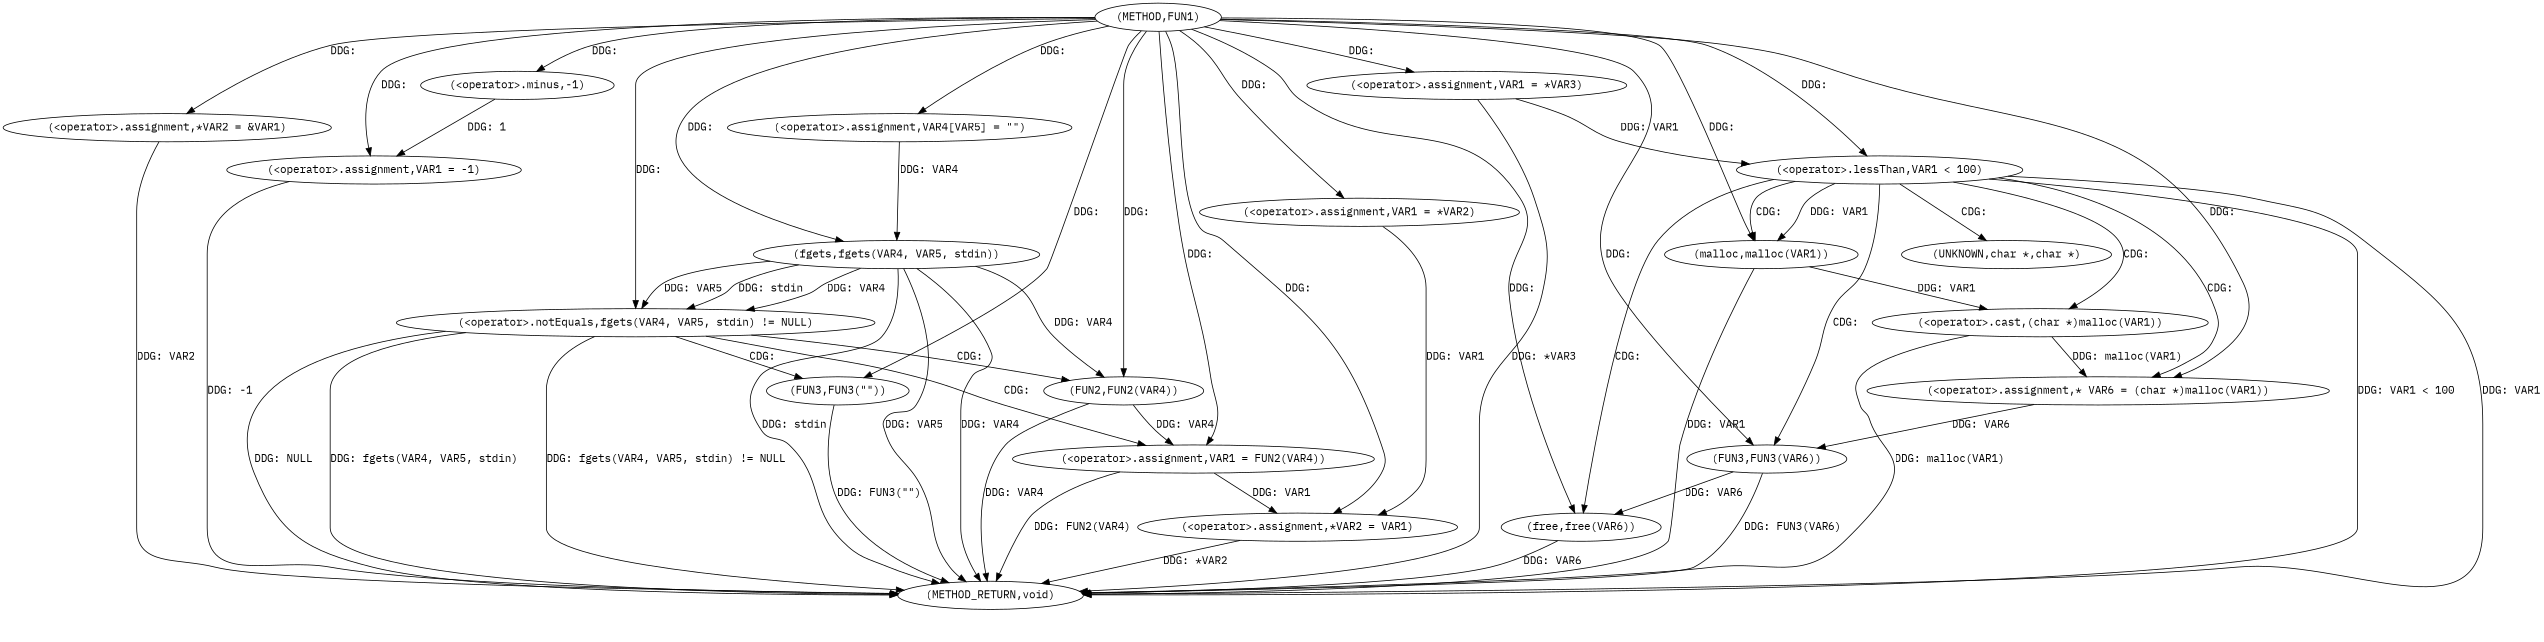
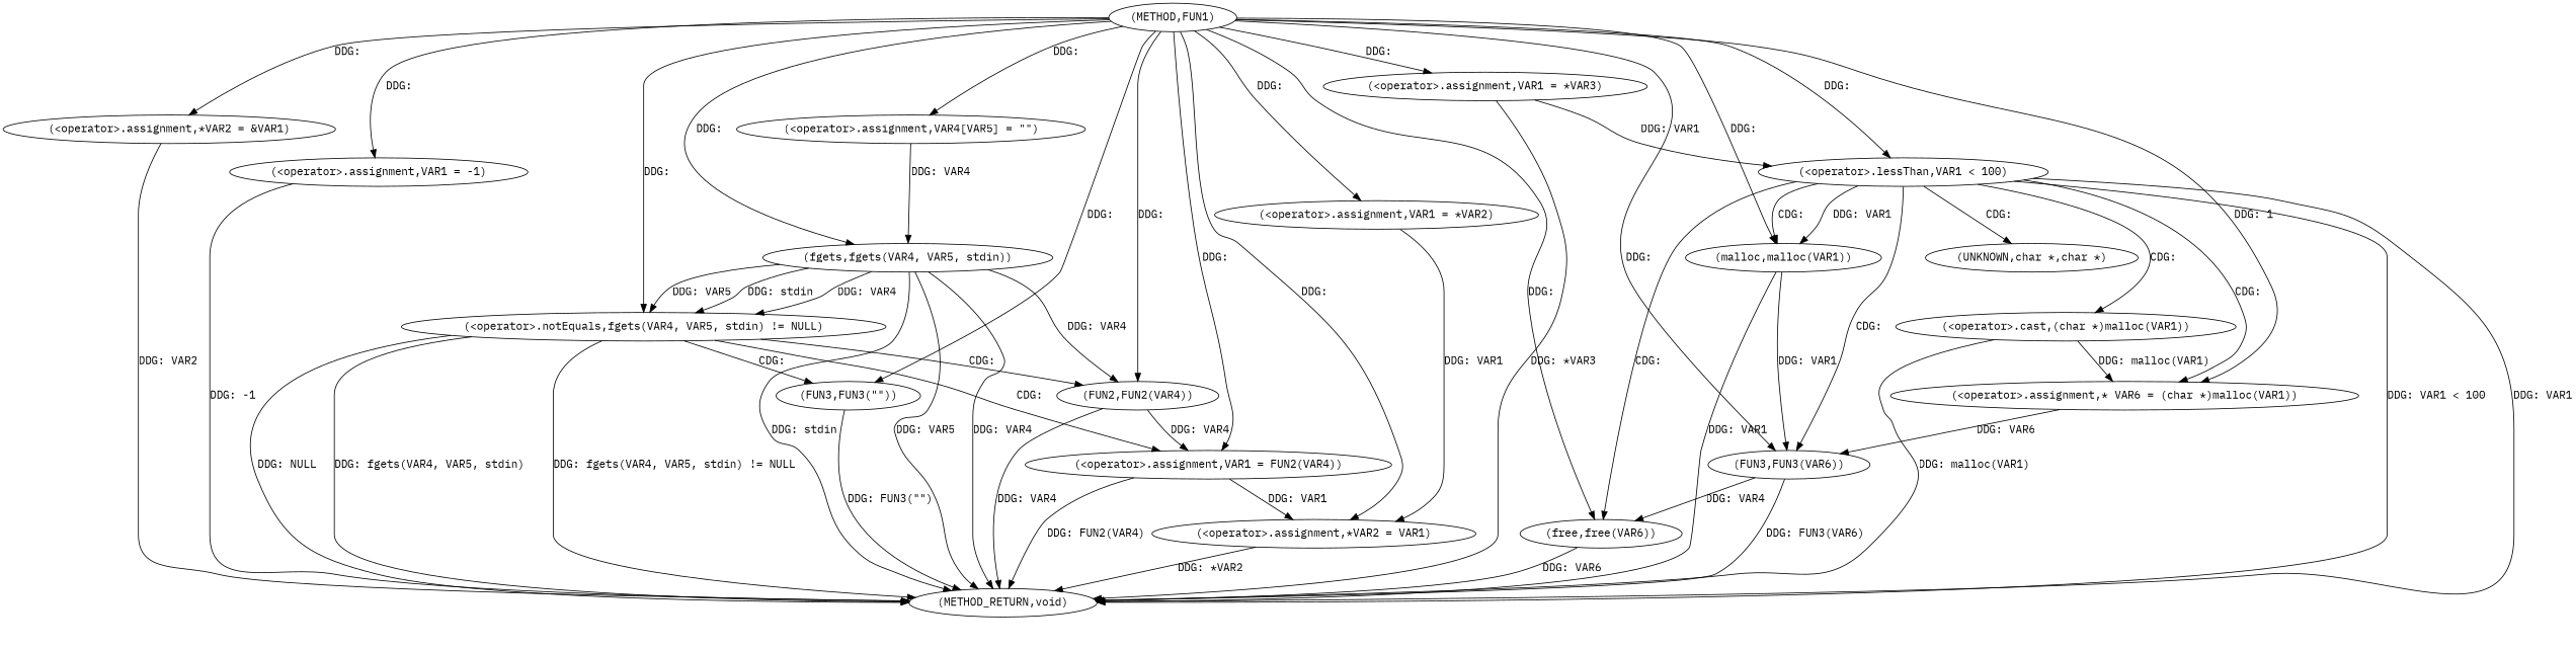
  digraph {
    fontname="IBM Plex Mono"
    node [fontname="IBM Plex Mono"]
    edge [fontname="IBM Plex Mono"]
    n1 [label="(METHOD,FUN1)"]
    n2 [label="(<operator>.assignment,*VAR2 = &VAR1)"]
    n3 [label="(<operator>.assignment,VAR1 = -1)"]
-   n4 [label="(<operator>.minus,-1)"]
    n5 [label="(<operator>.assignment,VAR1 = *VAR2)"]
    n6 [label="(<operator>.assignment,VAR4[VAR5] = \"\")"]
    n7 [label="(<operator>.notEquals,fgets(VAR4, VAR5, stdin) != NULL)"]
    n8 [label="(fgets,fgets(VAR4, VAR5, stdin))"]
    n9 [label="(<operator>.assignment,VAR1 = FUN2(VAR4))"]
    n10 [label="(FUN2,FUN2(VAR4))"]
    n11 [label="(FUN3,FUN3(\"\"))"]
    n12 [label="(<operator>.assignment,*VAR2 = VAR1)"]
    n13 [label="(<operator>.assignment,VAR1 = *VAR3)"]
    n14 [label="(<operator>.lessThan,VAR1 < 100)"]
    n15 [label="(<operator>.assignment,* VAR6 = (char *)malloc(VAR1))"]
    n16 [label="(malloc,malloc(VAR1))"]
    n17 [label="(FUN3,FUN3(VAR6))"]
    n18 [label="(free,free(VAR6))"]
    n19 [label="(METHOD_RETURN,void)"]
    n20 [label="(<operator>.cast,(char *)malloc(VAR1))"]
    n21 [label="(UNKNOWN,char *,char *)"]
    n1 -> n2 [label="DDG: "]
    n1 -> n3 [label="DDG: "]
-   n1 -> n4 [label="DDG: "]
    n1 -> n5 [label="DDG: "]
    n1 -> n6 [label="DDG: "]
    n1 -> n7 [label="DDG: "]
    n1 -> n8 [label="DDG: "]
    n1 -> n9 [label="DDG: "]
    n1 -> n10 [label="DDG: "]
    n1 -> n11 [label="DDG: "]
    n1 -> n12 [label="DDG: "]
    n1 -> n13 [label="DDG: "]
    n1 -> n14 [label="DDG: "]
-   n1 -> n15 [label="DDG: "]
+   n1 -> n15 [label="DDG: 1"]
    n1 -> n16 [label="DDG: "]
    n1 -> n17 [label="DDG: "]
    n1 -> n18 [label="DDG: "]
    n2 -> n19 [label="DDG: VAR2"]
    n3 -> n19 [label="DDG: -1"]
-   n4 -> n3 [label="DDG: 1"]
    n5 -> n12 [label="DDG: VAR1"]
    n6 -> n8 [label="DDG: VAR4"]
    n7 -> n9 [label="CDG: "]
    n7 -> n10 [label="CDG: "]
    n7 -> n11 [label="CDG: "]
    n7 -> n19 [label="DDG: fgets(VAR4, VAR5, stdin)"]
    n7 -> n19 [label="DDG: fgets(VAR4, VAR5, stdin) != NULL"]
    n7 -> n19 [label="DDG: NULL"]
    n8 -> n7 [label="DDG: VAR4"]
    n8 -> n7 [label="DDG: VAR5"]
    n8 -> n7 [label="DDG: stdin"]
    n8 -> n10 [label="DDG: VAR4"]
    n8 -> n19 [label="DDG: stdin"]
    n8 -> n19 [label="DDG: VAR5"]
    n8 -> n19 [label="DDG: VAR4"]
    n9 -> n12 [label="DDG: VAR1"]
    n9 -> n19 [label="DDG: FUN2(VAR4)"]
    n10 -> n9 [label="DDG: VAR4"]
    n10 -> n19 [label="DDG: VAR4"]
    n11 -> n19 [label="DDG: FUN3(\"\")"]
    n12 -> n19 [label="DDG: *VAR2"]
    n13 -> n14 [label="DDG: VAR1"]
    n13 -> n19 [label="DDG: *VAR3"]
    n14 -> n15 [label="CDG: "]
    n14 -> n16 [label="DDG: VAR1"]
    n14 -> n16 [label="CDG: "]
    n14 -> n17 [label="CDG: "]
    n14 -> n18 [label="CDG: "]
    n14 -> n19 [label="DDG: VAR1 < 100"]
    n14 -> n19 [label="DDG: VAR1"]
    n14 -> n20 [label="CDG: "]
    n14 -> n21 [label="CDG: "]
    n15 -> n17 [label="DDG: VAR6"]
    n16 -> n19 [label="DDG: VAR1"]
-   n16 -> n20 [label="DDG: VAR1"]
-   n17 -> n18 [label="DDG: VAR6"]
+   n16 -> n17 [label="DDG: VAR1"]
+   n17 -> n18 [label="DDG: VAR4"]
    n17 -> n19 [label="DDG: FUN3(VAR6)"]
    n18 -> n19 [label="DDG: VAR6"]
    n20 -> n15 [label="DDG: malloc(VAR1)"]
    n20 -> n19 [label="DDG: malloc(VAR1)"]
  }
